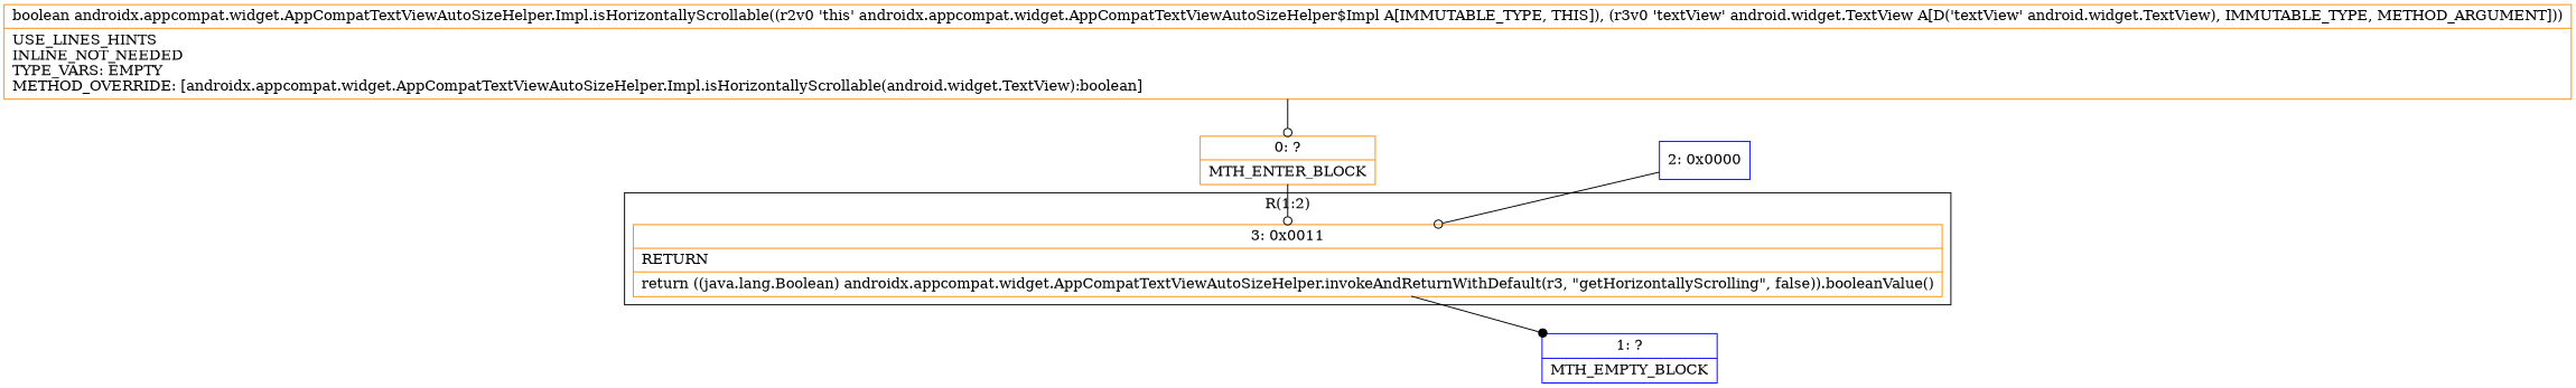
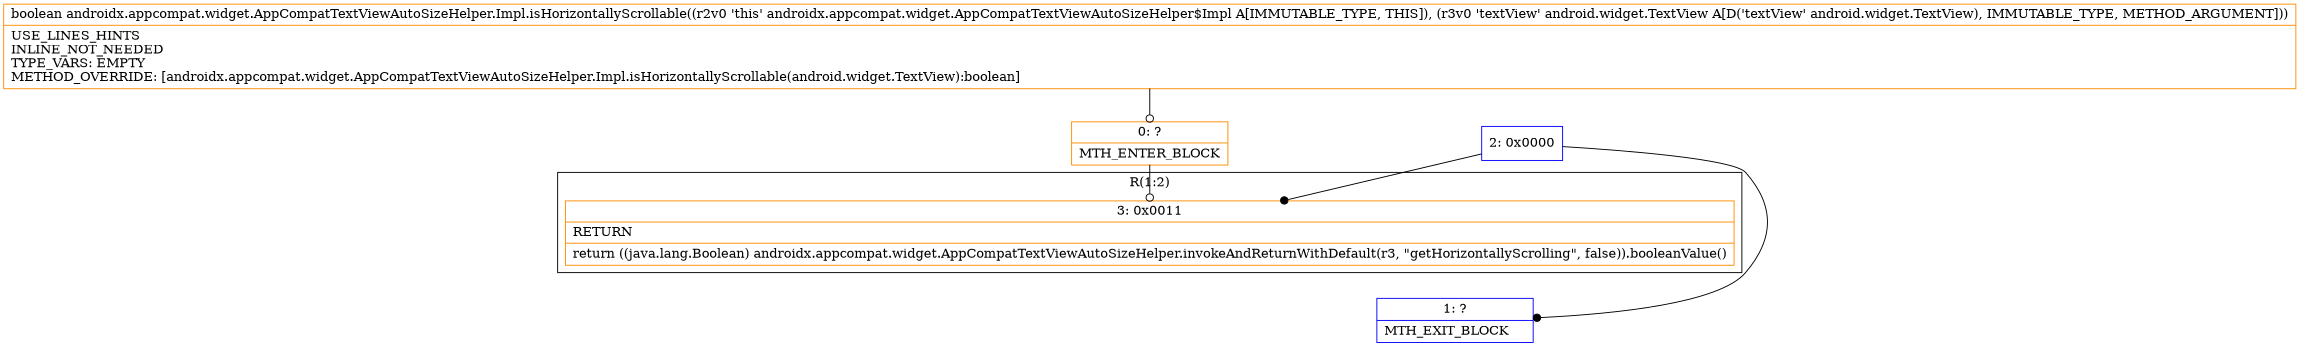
  digraph {
    fontname="DejaVu Serif"
    node [color=darkorange fontname="DejaVu Serif" shape=record]
    edge [arrowhead=dot fontname="DejaVu Serif"]
    n1 [label="{3\:\ 0x0011|RETURN\l|return ((java.lang.Boolean) androidx.appcompat.widget.AppCompatTextViewAutoSizeHelper.invokeAndReturnWithDefault(r3, \"getHorizontallyScrolling\", false)).booleanValue()\l}"]
-   n2 [color=blue label="{1\:\ ?|MTH_EMPTY_BLOCK\l}"]
+   n2 [color=blue label="{1\:\ ?|MTH_EXIT_BLOCK\l}"]
    n3 [label="{0\:\ ?|MTH_ENTER_BLOCK\l}"]
    n4 [color=blue label="{2\:\ 0x0000}"]
    n5 [label="{boolean androidx.appcompat.widget.AppCompatTextViewAutoSizeHelper.Impl.isHorizontallyScrollable((r2v0 'this' androidx.appcompat.widget.AppCompatTextViewAutoSizeHelper$Impl A[IMMUTABLE_TYPE, THIS]), (r3v0 'textView' android.widget.TextView A[D('textView' android.widget.TextView), IMMUTABLE_TYPE, METHOD_ARGUMENT]))  | USE_LINES_HINTS\lINLINE_NOT_NEEDED\lTYPE_VARS: EMPTY\lMETHOD_OVERRIDE: [androidx.appcompat.widget.AppCompatTextViewAutoSizeHelper.Impl.isHorizontallyScrollable(android.widget.TextView):boolean]\l}"]
    subgraph cluster_1 {
      label="R(1:2)"
      n1
    }
-   n1 -> n2
+   n4 -> n2
    n3 -> n1 [arrowhead=odot]
-   n4 -> n1 [arrowhead=odot]
+   n4 -> n1
    n5 -> n3 [arrowhead=odot]
  }
